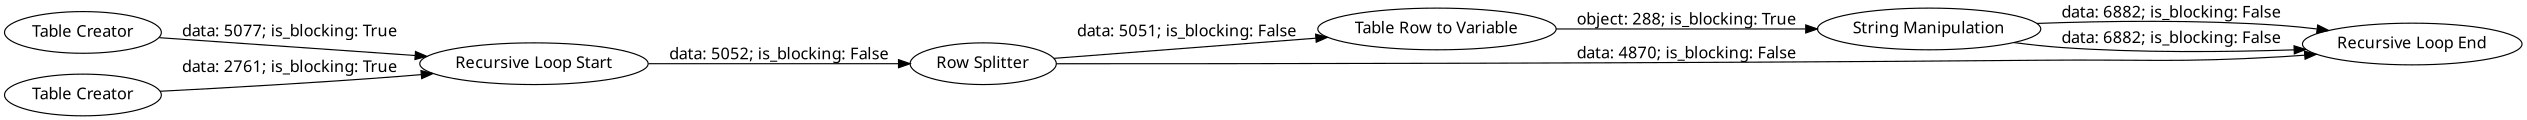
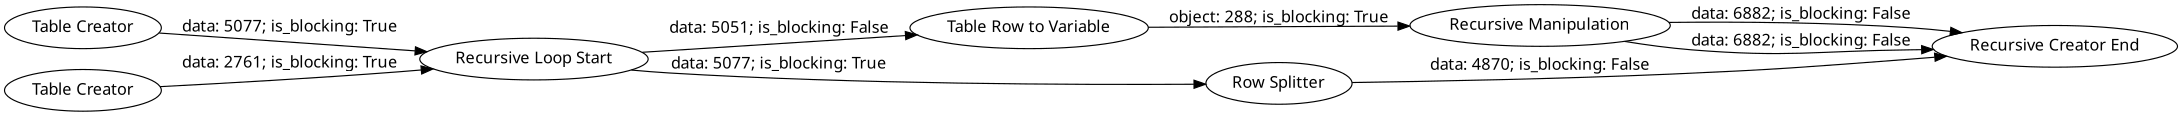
  digraph {
    fontname="Noto Sans"
    rankdir=LR
    node [fontname="Noto Sans"]
    edge [fontname="Noto Sans"]
    n1 [label="Table Row to Variable"]
-   n2 [label="String Manipulation"]
-   n3 [label="Recursive Loop End"]
+   n2 [label="Recursive Manipulation"]
+   n3 [label="Recursive Creator End"]
    n4 [label="Row Splitter"]
    n5 [label="Recursive Loop Start"]
    n6 [label="Table Creator"]
    n7 [label="Table Creator"]
    n1 -> n2 [label="object: 288; is_blocking: True"]
    n2 -> n3 [label="data: 6882; is_blocking: False"]
    n2 -> n3 [label="data: 6882; is_blocking: False"]
-   n4 -> n1 [label="data: 5051; is_blocking: False"]
+   n5 -> n1 [label="data: 5051; is_blocking: False"]
    n4 -> n3 [label="data: 4870; is_blocking: False"]
-   n5 -> n4 [label="data: 5052; is_blocking: False"]
+   n5 -> n4 [label="data: 5077; is_blocking: True"]
    n6 -> n5 [label="data: 5077; is_blocking: True"]
    n7 -> n5 [label="data: 2761; is_blocking: True"]
  }
